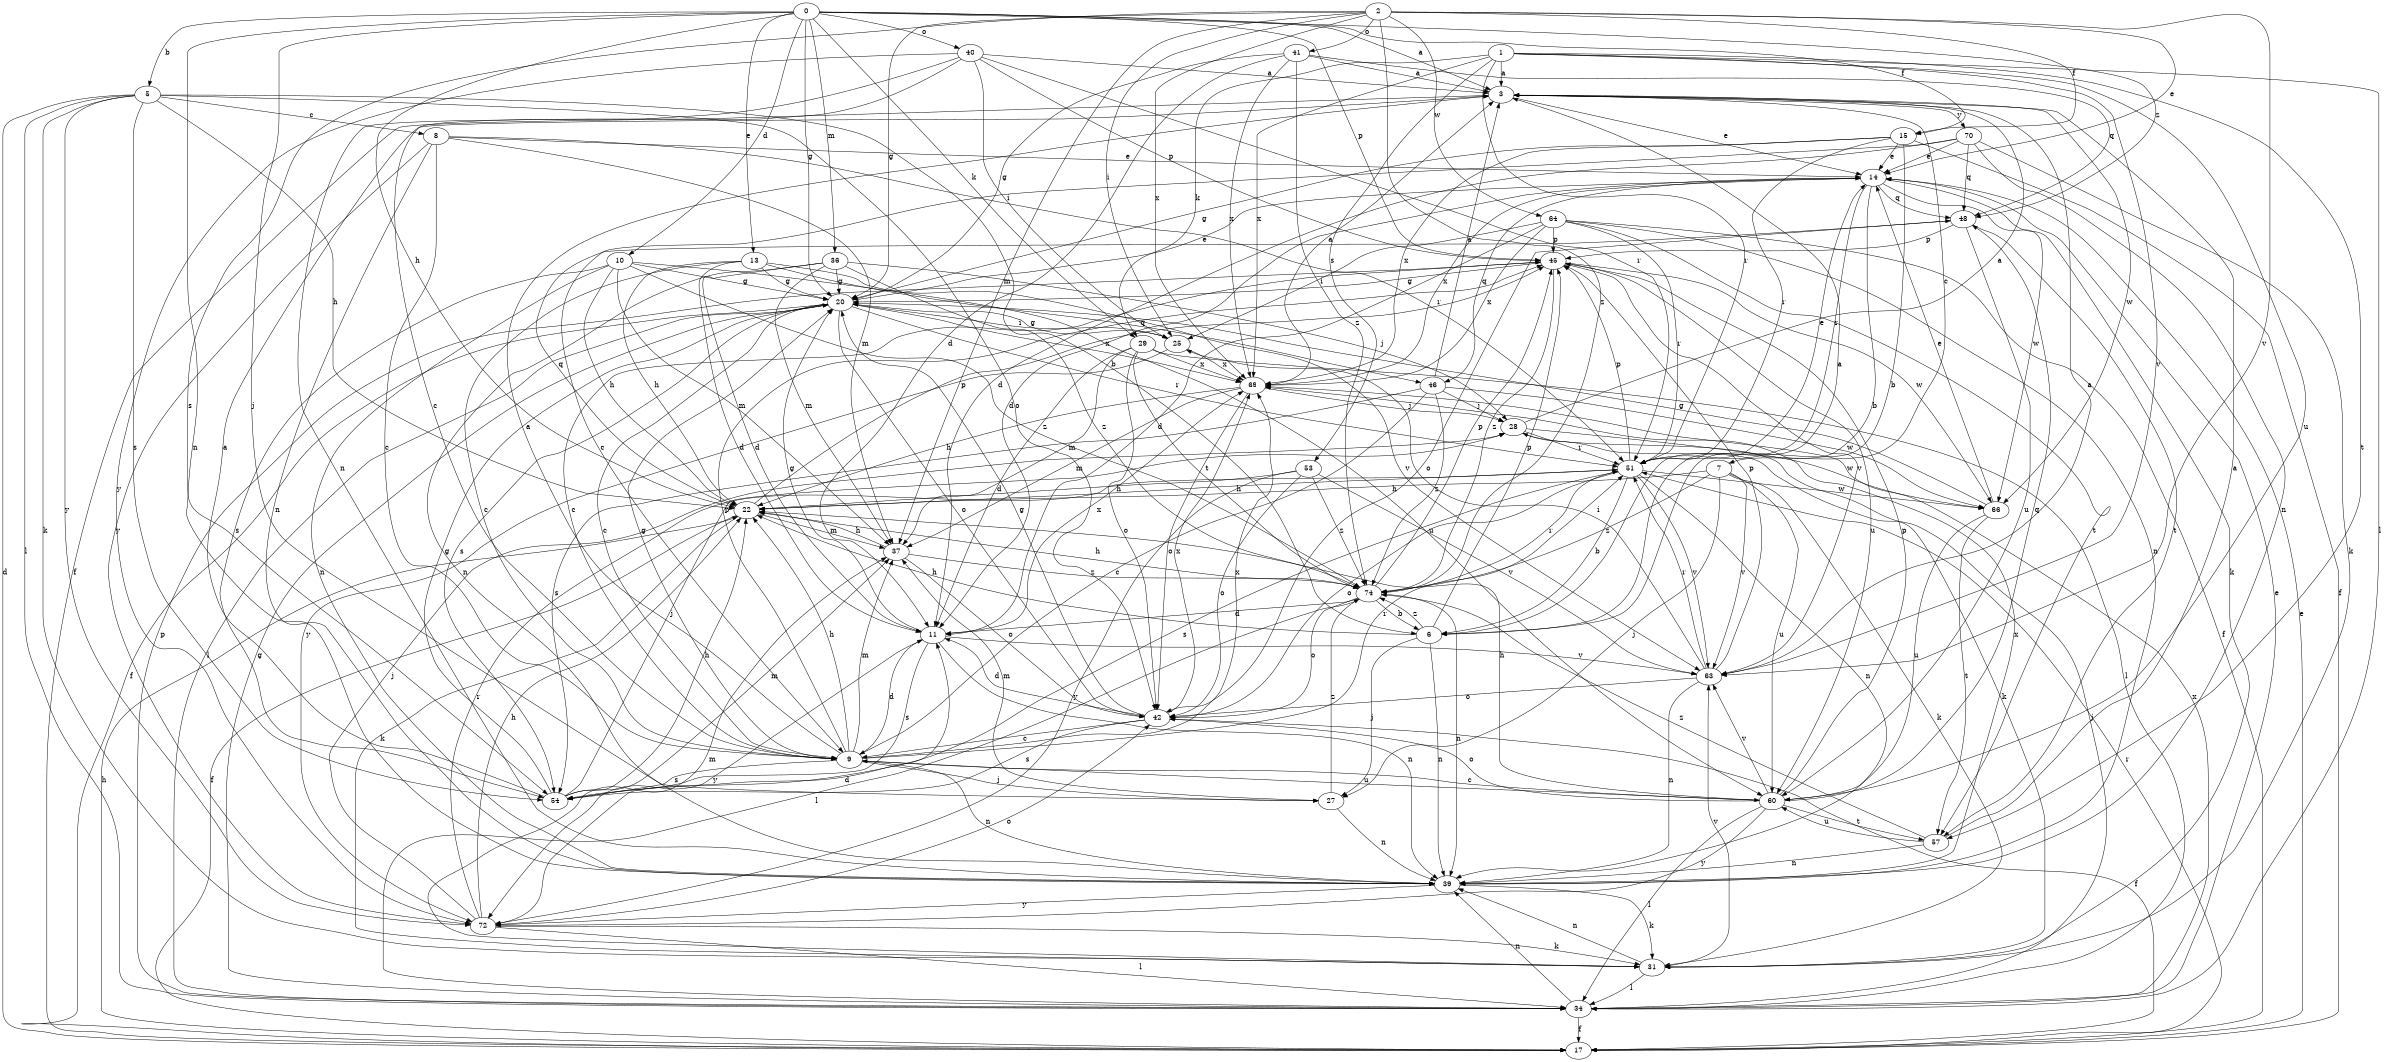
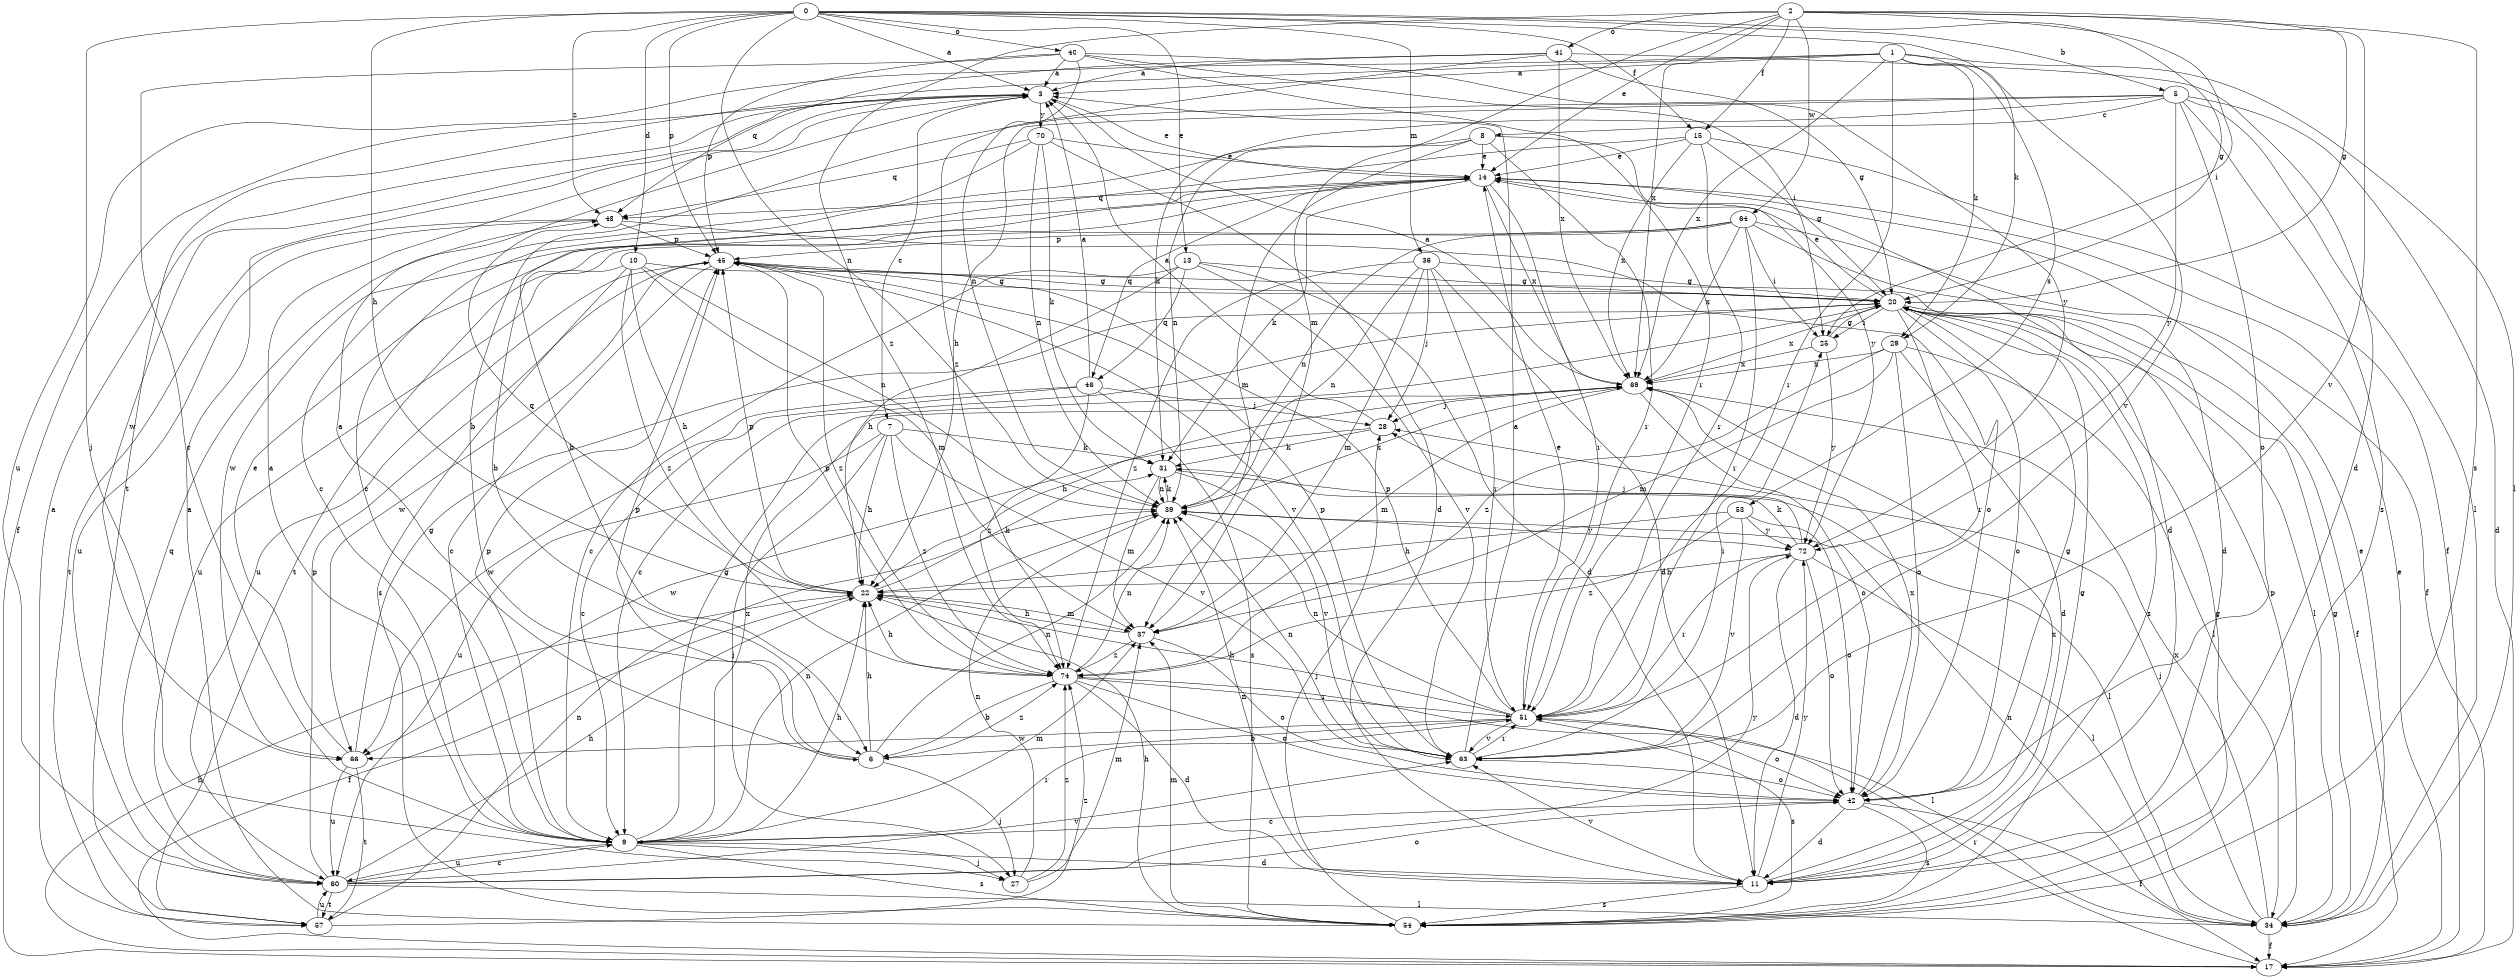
  strict digraph {
    0
    3
    5
    10
    13
    15
    20
    22
    27
    29
    36
    39
    40
    45
    48
    14
    7
    17
    66
    70
    34
    54
    6
    8
    31
    42
    72
    74
    60
    37
    63
    11
    9
    46
    51
    69
    25
    28
    1
    53
    57
    2
    41
    64
    0 -> 3 [label=a]
    0 -> 5 [label=b]
    0 -> 10 [label=d]
    0 -> 13 [label=e]
    0 -> 15 [label=f]
    0 -> 20 [label=g]
    0 -> 22 [label=h]
    0 -> 27 [label=j]
    0 -> 29 [label=k]
    0 -> 36 [label=m]
    0 -> 39 [label=n]
    0 -> 40 [label=o]
    0 -> 45 [label=p]
    0 -> 48 [label=z]
    3 -> 14 [label=e]
    3 -> 7 [label=c]
    3 -> 17 [label=f]
    3 -> 66 [label=w]
    3 -> 70 [label=y]
    5 -> 22 [label=h]
    5 -> 17 [label=d]
    5 -> 34 [label=l]
    5 -> 54 [label=s]
    5 -> 6 [label=b]
    5 -> 8 [label=c]
    5 -> 31 [label=k]
    5 -> 42 [label=o]
    5 -> 72 [label=y]
    10 -> 20 [label=g]
    10 -> 22 [label=h]
    10 -> 39 [label=n]
    10 -> 54 [label=s]
    10 -> 74 [label=z]
    10 -> 60 [label=u]
    10 -> 37 [label=m]
    13 -> 20 [label=g]
    13 -> 22 [label=h]
    13 -> 63 [label=v]
    13 -> 11 [label=d]
    13 -> 9 [label=c]
    13 -> 46 [label=q]
    15 -> 20 [label=g]
    15 -> 14 [label=e]
    15 -> 17 [label=f]
    15 -> 6 [label=b]
    15 -> 51 [label=r]
    15 -> 69 [label=x]
    20 -> 14 [label=e]
    20 -> 17 [label=f]
    20 -> 34 [label=l]
    20 -> 54 [label=s]
    20 -> 42 [label=o]
    20 -> 9 [label=c]
    20 -> 51 [label=r]
    20 -> 69 [label=x]
    20 -> 25 [label=i]
    22 -> 45 [label=p]
    22 -> 48 [label=q]
    22 -> 17 [label=f]
    22 -> 31 [label=k]
    22 -> 37 [label=m]
    27 -> 39 [label=n]
    27 -> 74 [label=z]
    27 -> 37 [label=m]
    29 -> 34 [label=l]
    29 -> 42 [label=o]
-   29 -> 74 [label=t]
+   29 -> 74 [label=z]
    29 -> 37 [label=m]
    29 -> 11 [label=d]
    29 -> 69 [label=x]
    36 -> 20 [label=g]
    36 -> 39 [label=n]
    36 -> 74 [label=z]
    36 -> 37 [label=m]
    36 -> 11 [label=d]
-   28 -> 51 [label=r]
+   36 -> 51 [label=r]
    36 -> 28 [label=j]
    39 -> 31 [label=k]
    39 -> 72 [label=y]
    39 -> 69 [label=x]
    40 -> 3 [label=a]
    40 -> 39 [label=n]
    40 -> 45 [label=p]
    40 -> 72 [label=y]
    40 -> 9 [label=c]
    40 -> 51 [label=r]
    40 -> 25 [label=i]
    45 -> 20 [label=g]
    45 -> 66 [label=w]
    45 -> 74 [label=z]
    45 -> 60 [label=u]
    45 -> 63 [label=v]
    45 -> 9 [label=c]
    48 -> 45 [label=p]
    48 -> 42 [label=o]
    48 -> 60 [label=u]
    48 -> 57 [label=t]
    14 -> 48 [label=q]
    14 -> 66 [label=w]
    14 -> 6 [label=b]
    14 -> 31 [label=k]
    14 -> 11 [label=d]
    14 -> 46 [label=q]
    14 -> 51 [label=r]
    14 -> 69 [label=x]
    7 -> 22 [label=h]
    7 -> 27 [label=j]
    7 -> 31 [label=k]
    7 -> 74 [label=z]
    7 -> 60 [label=u]
    7 -> 63 [label=v]
    17 -> 22 [label=h]
    17 -> 14 [label=e]
    17 -> 51 [label=r]
    66 -> 20 [label=g]
    66 -> 14 [label=e]
    66 -> 60 [label=u]
    66 -> 57 [label=t]
    70 -> 39 [label=n]
    70 -> 48 [label=q]
    70 -> 14 [label=e]
    70 -> 31 [label=k]
    70 -> 11 [label=d]
    70 -> 9 [label=c]
    34 -> 20 [label=g]
    34 -> 39 [label=n]
    34 -> 45 [label=p]
    34 -> 14 [label=e]
    34 -> 17 [label=f]
    34 -> 69 [label=x]
    34 -> 28 [label=j]
    54 -> 3 [label=a]
    54 -> 20 [label=g]
    54 -> 22 [label=h]
    54 -> 37 [label=m]
    54 -> 28 [label=j]
    6 -> 3 [label=a]
    6 -> 22 [label=h]
    6 -> 27 [label=j]
    6 -> 39 [label=n]
    6 -> 45 [label=p]
    6 -> 74 [label=z]
    8 -> 39 [label=n]
    8 -> 14 [label=e]
    8 -> 72 [label=y]
    8 -> 37 [label=m]
    8 -> 9 [label=c]
    8 -> 51 [label=r]
    31 -> 39 [label=n]
    31 -> 34 [label=l]
    31 -> 37 [label=m]
    31 -> 63 [label=v]
    42 -> 20 [label=g]
    42 -> 17 [label=f]
    42 -> 54 [label=s]
    42 -> 11 [label=d]
    42 -> 9 [label=c]
    42 -> 69 [label=x]
    72 -> 22 [label=h]
    72 -> 34 [label=l]
    72 -> 31 [label=k]
    72 -> 42 [label=o]
    72 -> 11 [label=d]
    72 -> 51 [label=r]
    72 -> 28 [label=j]
    74 -> 22 [label=h]
    74 -> 39 [label=n]
    74 -> 45 [label=p]
    74 -> 34 [label=l]
    74 -> 6 [label=b]
    74 -> 42 [label=o]
    74 -> 11 [label=d]
    74 -> 51 [label=r]
    60 -> 22 [label=h]
    60 -> 45 [label=p]
    60 -> 48 [label=q]
    60 -> 34 [label=l]
    60 -> 42 [label=o]
    60 -> 72 [label=y]
    60 -> 63 [label=v]
    60 -> 9 [label=c]
    60 -> 57 [label=t]
    37 -> 22 [label=h]
    37 -> 42 [label=o]
    37 -> 74 [label=z]
    63 -> 3 [label=a]
    63 -> 39 [label=n]
    63 -> 45 [label=p]
    63 -> 42 [label=o]
    63 -> 51 [label=r]
    63 -> 25 [label=i]
    11 -> 20 [label=g]
    11 -> 39 [label=n]
    11 -> 54 [label=s]
    11 -> 72 [label=y]
    11 -> 63 [label=v]
    11 -> 69 [label=x]
    9 -> 3 [label=a]
    9 -> 20 [label=g]
    9 -> 22 [label=h]
    9 -> 27 [label=j]
    9 -> 39 [label=n]
    9 -> 45 [label=p]
    9 -> 54 [label=s]
    9 -> 60 [label=u]
    9 -> 37 [label=m]
    9 -> 11 [label=d]
    9 -> 51 [label=r]
    9 -> 69 [label=x]
    46 -> 3 [label=a]
    46 -> 66 [label=w]
    46 -> 54 [label=s]
    46 -> 74 [label=z]
    46 -> 9 [label=c]
    46 -> 28 [label=j]
    51 -> 22 [label=h]
    51 -> 39 [label=n]
    51 -> 45 [label=p]
    51 -> 14 [label=e]
    51 -> 66 [label=w]
    51 -> 54 [label=s]
    51 -> 6 [label=b]
    51 -> 42 [label=o]
    51 -> 63 [label=v]
    69 -> 3 [label=a]
    69 -> 22 [label=h]
    69 -> 42 [label=o]
    69 -> 37 [label=m]
    69 -> 28 [label=j]
    25 -> 20 [label=g]
    25 -> 72 [label=y]
    25 -> 69 [label=x]
    28 -> 3 [label=a]
    28 -> 66 [label=w]
    28 -> 31 [label=k]
    1 -> 3 [label=a]
    1 -> 29 [label=k]
    1 -> 34 [label=l]
    1 -> 60 [label=u]
    1 -> 63 [label=v]
    1 -> 51 [label=r]
    1 -> 69 [label=x]
    1 -> 53 [label=s]
    1 -> 57 [label=t]
    53 -> 22 [label=h]
    53 -> 42 [label=o]
    53 -> 72 [label=y]
    53 -> 74 [label=z]
    53 -> 63 [label=v]
    57 -> 3 [label=a]
    57 -> 39 [label=n]
    57 -> 74 [label=z]
    57 -> 60 [label=u]
    2 -> 15 [label=f]
    2 -> 20 [label=g]
    2 -> 14 [label=e]
    2 -> 54 [label=s]
    2 -> 74 [label=z]
    2 -> 37 [label=m]
    2 -> 63 [label=v]
    2 -> 69 [label=x]
    2 -> 25 [label=i]
    2 -> 41 [label=o]
    2 -> 64 [label=w]
    41 -> 3 [label=a]
    41 -> 20 [label=g]
    41 -> 48 [label=q]
    41 -> 74 [label=z]
    41 -> 11 [label=d]
    41 -> 69 [label=x]
    64 -> 39 [label=n]
    64 -> 45 [label=p]
    64 -> 17 [label=f]
    64 -> 11 [label=d]
    64 -> 51 [label=r]
    64 -> 69 [label=x]
    64 -> 25 [label=i]
    64 -> 57 [label=t]
  }
